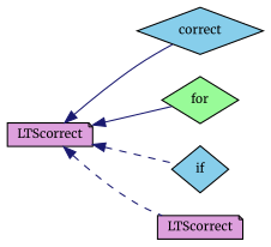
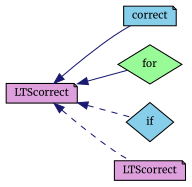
  digraph {
    rankdir=LR
    fontname=Merriweather
    node [color=black fillcolor=plum fontname=Merriweather fontsize=10 shape=note style=filled]
    edge [color=midnightblue dir=back fontname=Merriweather fontsize=10 labelfontname=FreeSans labelfontsize=10 style=solid]
    n1 [fontcolor=black height=0.2 label=LTScorrect width=0.4]
-   n2 [height=0.2 label=correct shape=diamond width=0.4 fillcolor=skyblue]
+   n2 [height=0.2 label=correct width=0.4 fillcolor=skyblue]
    n3 [height=0.2 label=for shape=diamond width=0.4 fillcolor=palegreen]
    n4 [height=0.2 label=if shape=diamond width=0.4 fillcolor=skyblue]
    n5 [height=0.2 label=LTScorrect width=0.4]
    n1 -> n2
    n1 -> n3
    n1 -> n4 [style=dashed]
    n1 -> n5 [style=dashed]
  }
